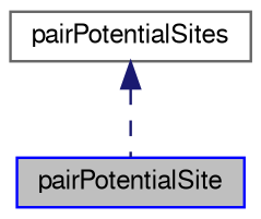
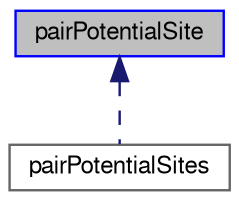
  digraph {
    rankdir=TB
    node [fontname=FreeSans fontsize=10 shape=record]
    n1 [color=blue fillcolor=grey75 fontcolor=black height=0.2 label=pairPotentialSite style=filled width=0.4]
    n2 [color=gray40 height=0.2 label=pairPotentialSites width=0.4]
-   n2 -> n1 [color=midnightblue dir=back fontname=FreeSans fontsize=10 labelfontname=FreeSans labelfontsize=10 style=dashed]
+   n1 -> n2 [color=midnightblue dir=back fontname=FreeSans fontsize=10 labelfontname=FreeSans labelfontsize=10 style=dashed]
  }
